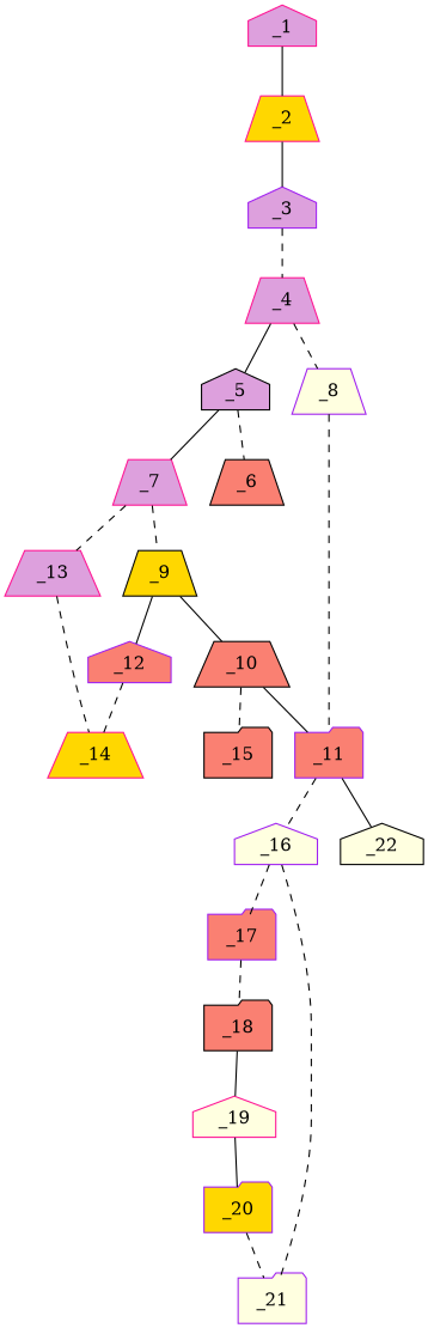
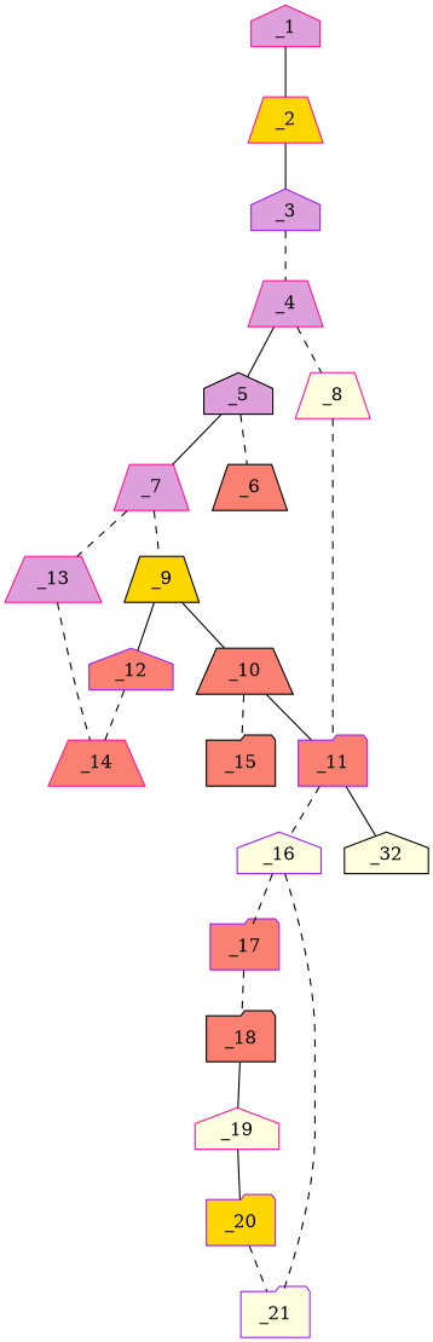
  graph {
    node [charge=0 chem=1 color=purple fillcolor=salmon shape=trapezium style=filled symbol="C  " x=5.3121 y=-0.2197]
    edge [style=dashed valence=1]
    _1 [color=deeppink fillcolor=plum shape=house x=2.2225 y=-1.58]
    _2 [color=deeppink fillcolor=gold x=2 y=-0.6051]
    _3 [fillcolor=plum shape=house x=2.733 y=0.0751]
    _6 [color=black x=3.1781 y=-1.8748]
    _4 [color=deeppink fillcolor=plum x=3.6886]
    _5 [color=black fillcolor=plum shape=house x=3.9111 y=-1.1946]
-   _8 [chem=2 fillcolor=lightyellow symbol="O  " x=4.3121 y=0.5622]
+   _8 [chem=2 color=deeppink fillcolor=lightyellow symbol="O  " x=4.3121 y=0.5622]
    _7 [chem=4 color=deeppink fillcolor=plum symbol="N  " x=4.8121 y=-1.6285]
    _11 [shape=folder y=0.5622]
    _9 [color=black fillcolor=gold x=5.7131 y=-1.1946]
    _13 [color=deeppink fillcolor=plum x=4.9464 y=-2.6194]
    _16 [fillcolor=lightyellow shape=house x=6.0939 y=1.1857]
-   _22 [color=black fillcolor=lightyellow shape=house y=1.5622]
+   _22 [color=black fillcolor=lightyellow shape=house y=1.5622 label=_32]
    _10 [color=black x=5.9356]
    _12 [shape=house x=6.4042 y=-1.9174]
-   _14 [color=deeppink fillcolor=gold x=5.9303 y=-2.798]
+   _14 [color=deeppink x=5.9303 y=-2.798]
    _15 [chem=2 color=black shape=folder symbol="O  " x=6.9105 y=0.0029]
    _17 [shape=folder x=7.0248 y=0.8203]
    _21 [fillcolor=lightyellow shape=folder x=5.9449 y=2.1745]
    _18 [color=black shape=folder x=7.8066 y=1.4438]
    _19 [color=deeppink fillcolor=lightyellow shape=house x=7.6576 y=2.4326]
    _20 [fillcolor=gold shape=folder x=6.7267 y=2.798]
    _1 -- _2 [style=solid]
    _2 -- _3 [style=solid valence=2]
    _3 -- _4
    _4 -- _5 [style=solid valence=2]
    _4 -- _8
    _5 -- _6
    _5 -- _7 [style=solid]
    _8 -- _11
    _7 -- _9
    _7 -- _13
    _11 -- _16
    _11 -- _22 [style=solid]
    _9 -- _10 [style=solid]
    _9 -- _12 [style=solid valence=2]
    _13 -- _14 [valence=2]
    _16 -- _17
    _16 -- _21 [valence=2]
    _10 -- _11 [style=solid]
    _10 -- _15 [valence=2]
    _12 -- _14
    _17 -- _18 [valence=2]
    _18 -- _19 [style=solid]
    _19 -- _20 [style=solid valence=2]
    _20 -- _21
  }
